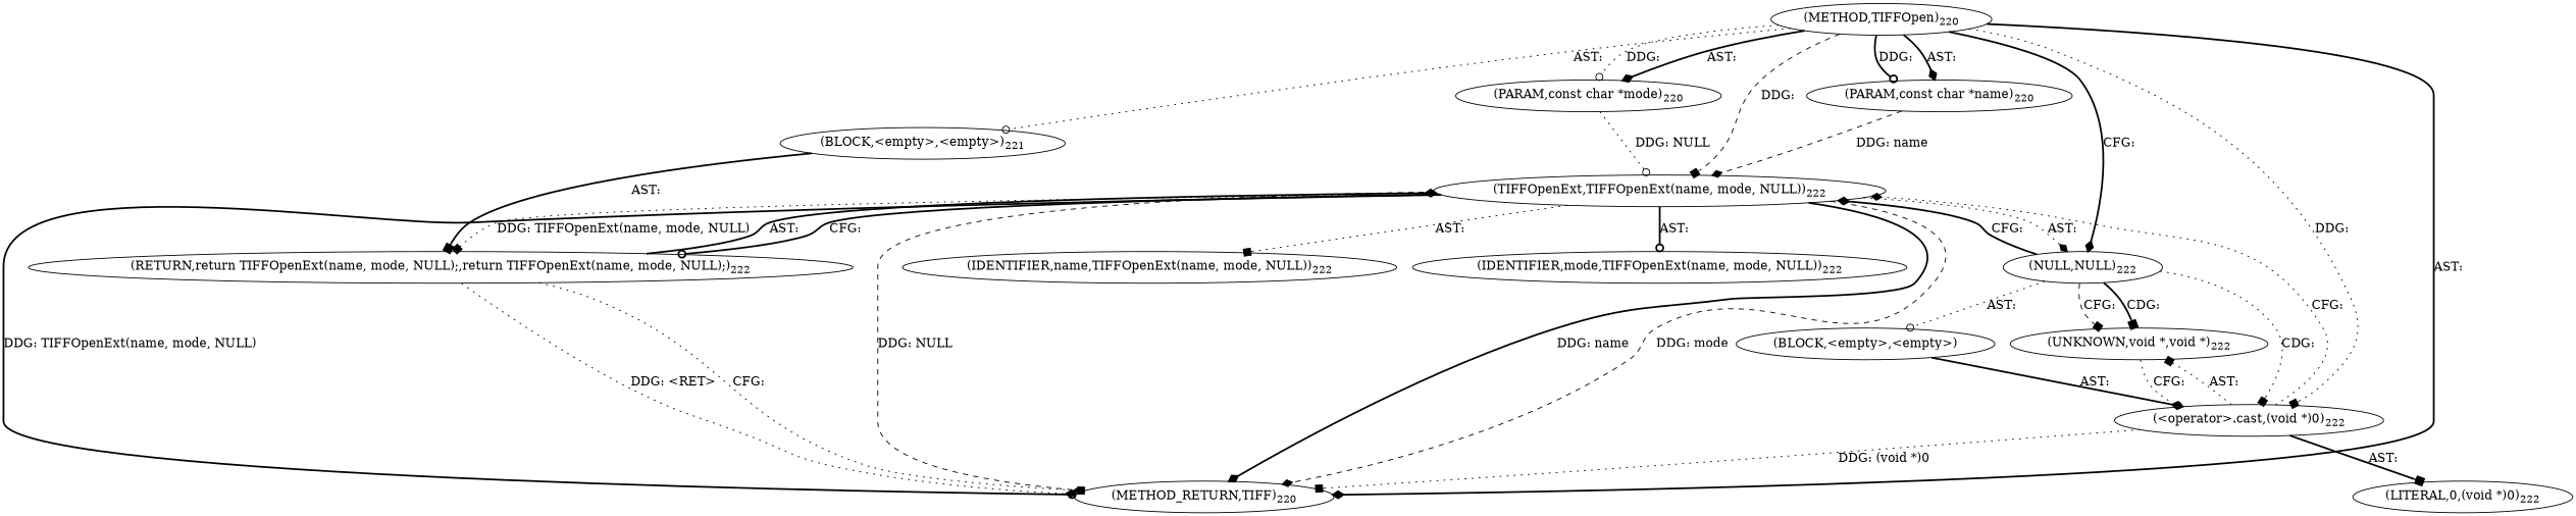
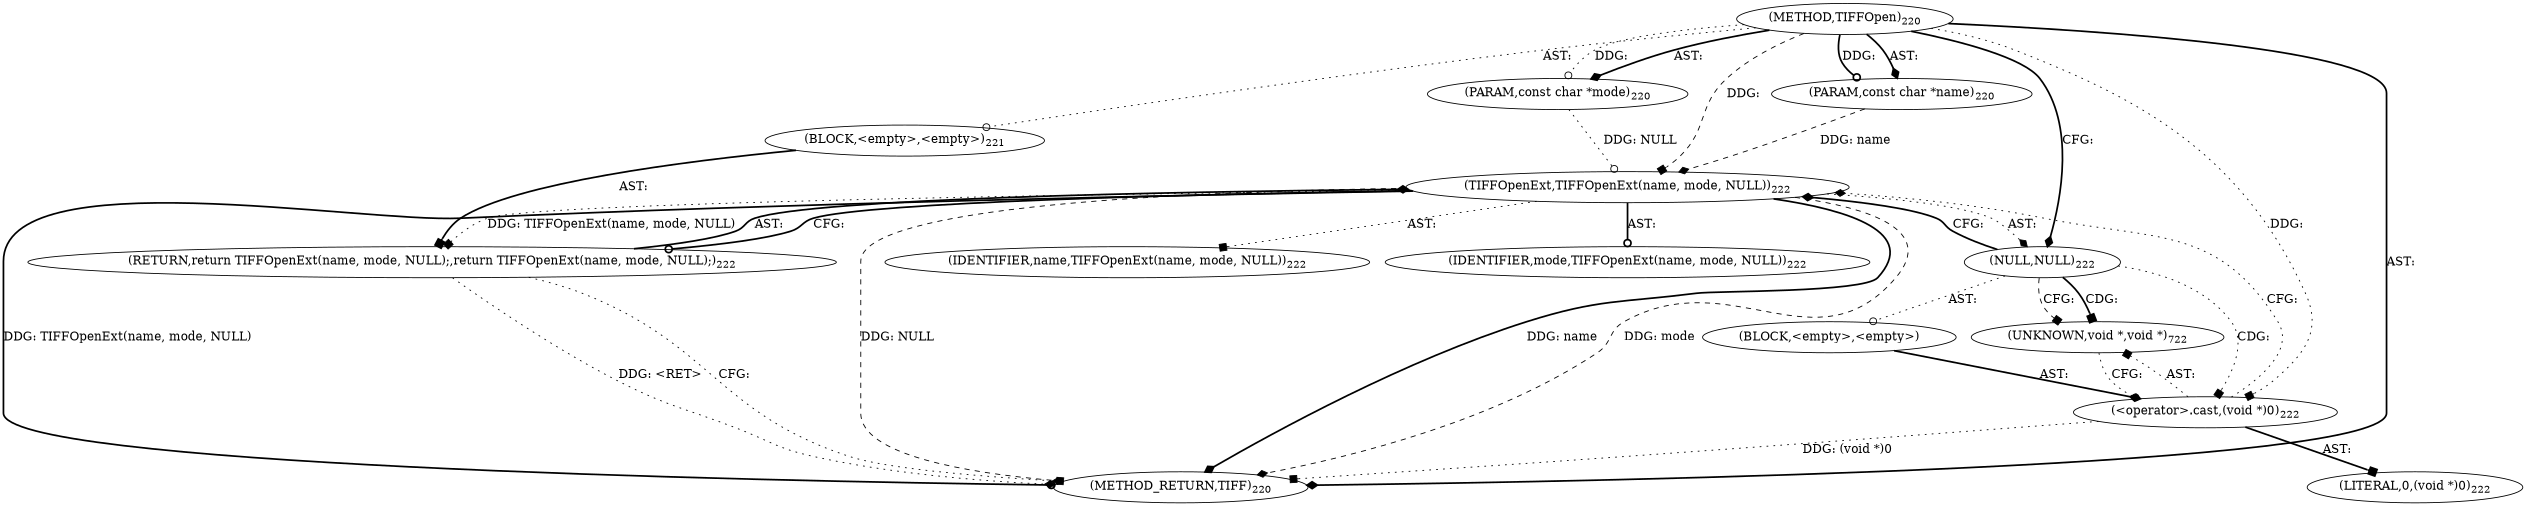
  digraph {
    edge [arrowhead=diamond style=bold]
    n1 [label=<(METHOD,TIFFOpen)<SUB>220</SUB>>]
    n2 [label=<(PARAM,const char *name)<SUB>220</SUB>>]
    n3 [label=<(PARAM,const char *mode)<SUB>220</SUB>>]
    n4 [label=<(BLOCK,&lt;empty&gt;,&lt;empty&gt;)<SUB>221</SUB>>]
    n5 [label=<(TIFFOpenExt,TIFFOpenExt(name, mode, NULL))<SUB>222</SUB>>]
    n6 [label=<(NULL,NULL)<SUB>222</SUB>>]
    n7 [label=<(&lt;operator&gt;.cast,(void *)0)<SUB>222</SUB>>]
    n8 [label=<(METHOD_RETURN,TIFF)<SUB>220</SUB>>]
    n9 [label=<(RETURN,return TIFFOpenExt(name, mode, NULL);,return TIFFOpenExt(name, mode, NULL);)<SUB>222</SUB>>]
    n10 [label=<(IDENTIFIER,name,TIFFOpenExt(name, mode, NULL))<SUB>222</SUB>>]
    n11 [label=<(IDENTIFIER,mode,TIFFOpenExt(name, mode, NULL))<SUB>222</SUB>>]
    n12 [label=<(BLOCK,&lt;empty&gt;,&lt;empty&gt;)>]
-   n13 [label=<(UNKNOWN,void *,void *)<SUB>222</SUB>>]
+   n13 [label=<(UNKNOWN,void *,void *)<SUB>722</SUB>>]
    n14 [label=<(LITERAL,0,(void *)0)<SUB>222</SUB>>]
    n1 -> n2 [label="AST: "]
    n1 -> n2 [arrowhead=odot label="DDG: "]
    n1 -> n3 [label="AST: "]
    n1 -> n3 [arrowhead=odot label="DDG: " style=dotted]
    n1 -> n4 [arrowhead=odot label="AST: " style=dotted]
    n1 -> n5 [arrowhead=box label="DDG: " style=dashed]
    n1 -> n6 [label="CFG: "]
    n1 -> n7 [arrowhead=box label="DDG: " style=dotted]
    n1 -> n8 [label="AST: "]
    n2 -> n5 [label="DDG: name" style=dashed]
    n3 -> n5 [arrowhead=odot label="DDG: NULL" style=dotted]
    n4 -> n9 [arrowhead=box label="AST: "]
    n5 -> n6 [label="AST: " style=dotted]
    n5 -> n8 [label="DDG: name"]
    n5 -> n8 [label="DDG: mode" style=dashed]
    n5 -> n8 [arrowhead=box label="DDG: NULL" style=dashed]
    n5 -> n8 [arrowhead=odot label="DDG: TIFFOpenExt(name, mode, NULL)"]
    n5 -> n9 [arrowhead=odot label="CFG: "]
    n5 -> n9 [arrowhead=box label="DDG: TIFFOpenExt(name, mode, NULL)" style=dotted]
    n5 -> n10 [arrowhead=box label="AST: " style=dotted]
    n5 -> n11 [arrowhead=odot label="AST: "]
    n6 -> n5 [label="CFG: "]
    n6 -> n7 [arrowhead=box label="CDG: " style=dotted]
    n6 -> n12 [arrowhead=odot label="AST: " style=dotted]
    n6 -> n13 [arrowhead=box label="CFG: " style=dashed]
    n6 -> n13 [arrowhead=box label="CDG: "]
    n7 -> n5 [label="CFG: " style=dotted]
    n7 -> n8 [arrowhead=box label="DDG: (void *)0" style=dotted]
    n7 -> n13 [arrowhead=box label="AST: " style=dotted]
    n7 -> n14 [arrowhead=box label="AST: "]
    n9 -> n5 [label="AST: "]
    n9 -> n8 [label="CFG: " style=dotted]
    n9 -> n8 [label="DDG: &lt;RET&gt;" style=dotted]
    n12 -> n7 [label="AST: "]
    n13 -> n7 [arrowhead=odot label="CFG: " style=dotted]
  }
